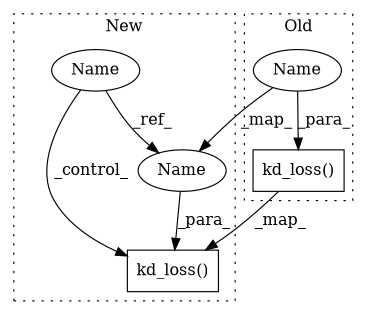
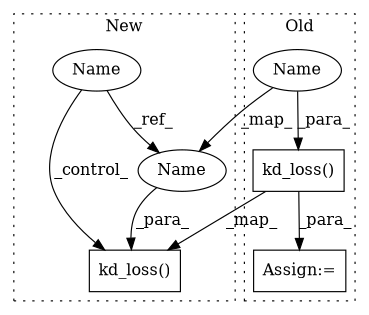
  digraph {
    node [a=87 l=3 s="5159,5193" shape=box]
    n1 [a=75 l="13,1" label="kd_loss()"]
    n2 [label=Name s=4808 shape=ellipse]
    n3 [label=Name s=5172 shape=ellipse]
    n4 [a=75 l="13,1" label="kd_loss()"]
+   n5 [a=68 label="Assign:=" s=5156]
    n6 [label=Name s=5172 shape=ellipse]
    subgraph cluster_1 {
      label=New
      style=dotted
      n1
      n2
      n3
    }
    subgraph cluster_2 {
      label=Old
      style=dotted
      n4
+     n5
      n6
    }
    n2 -> n1 [label=_control_]
    n2 -> n3 [label=_ref_]
    n3 -> n1 [label=_para_]
    n4 -> n1 [label=_map_]
+   n4 -> n5 [label=_para_]
    n6 -> n3 [label=_map_]
    n6 -> n4 [label=_para_]
  }
